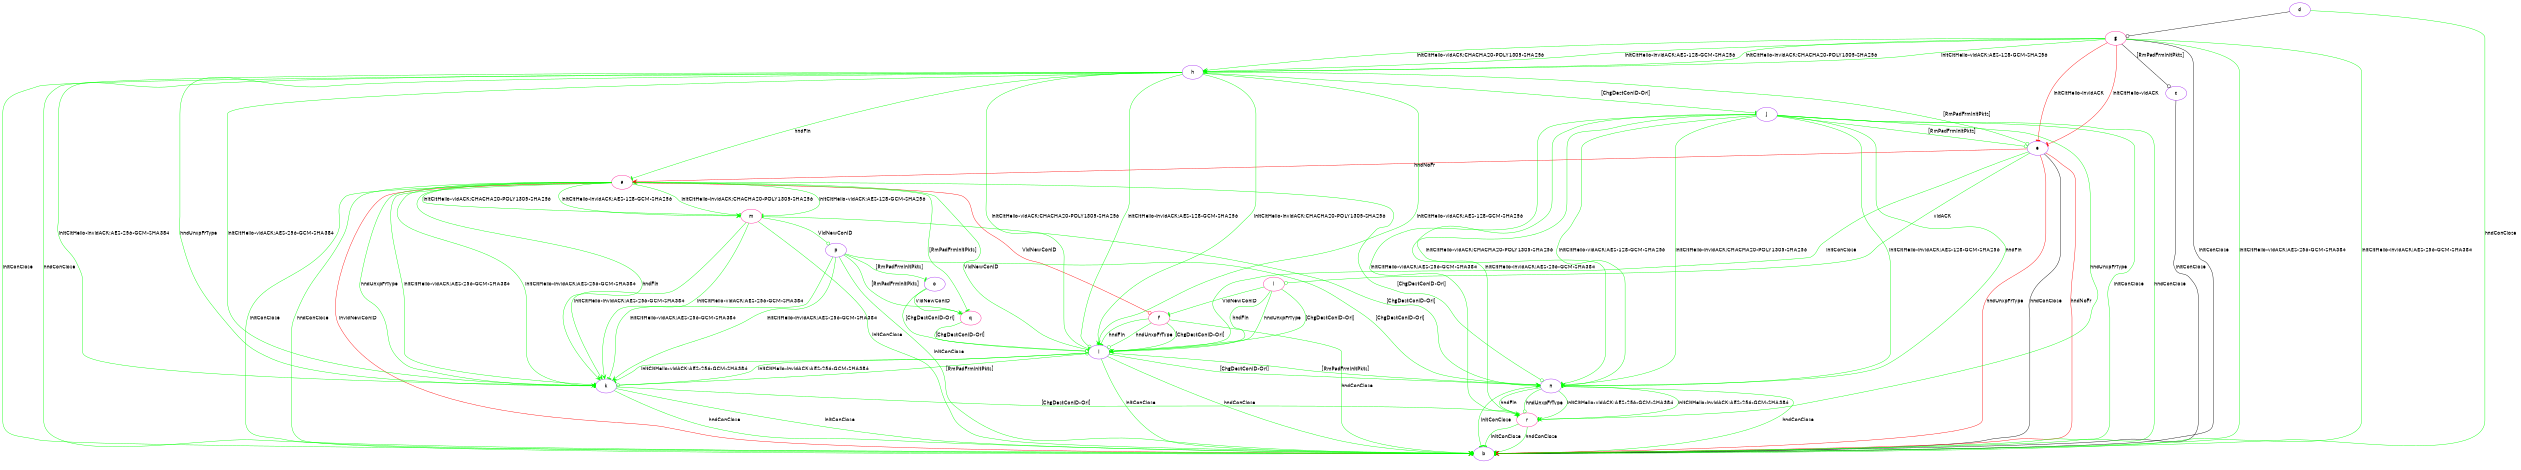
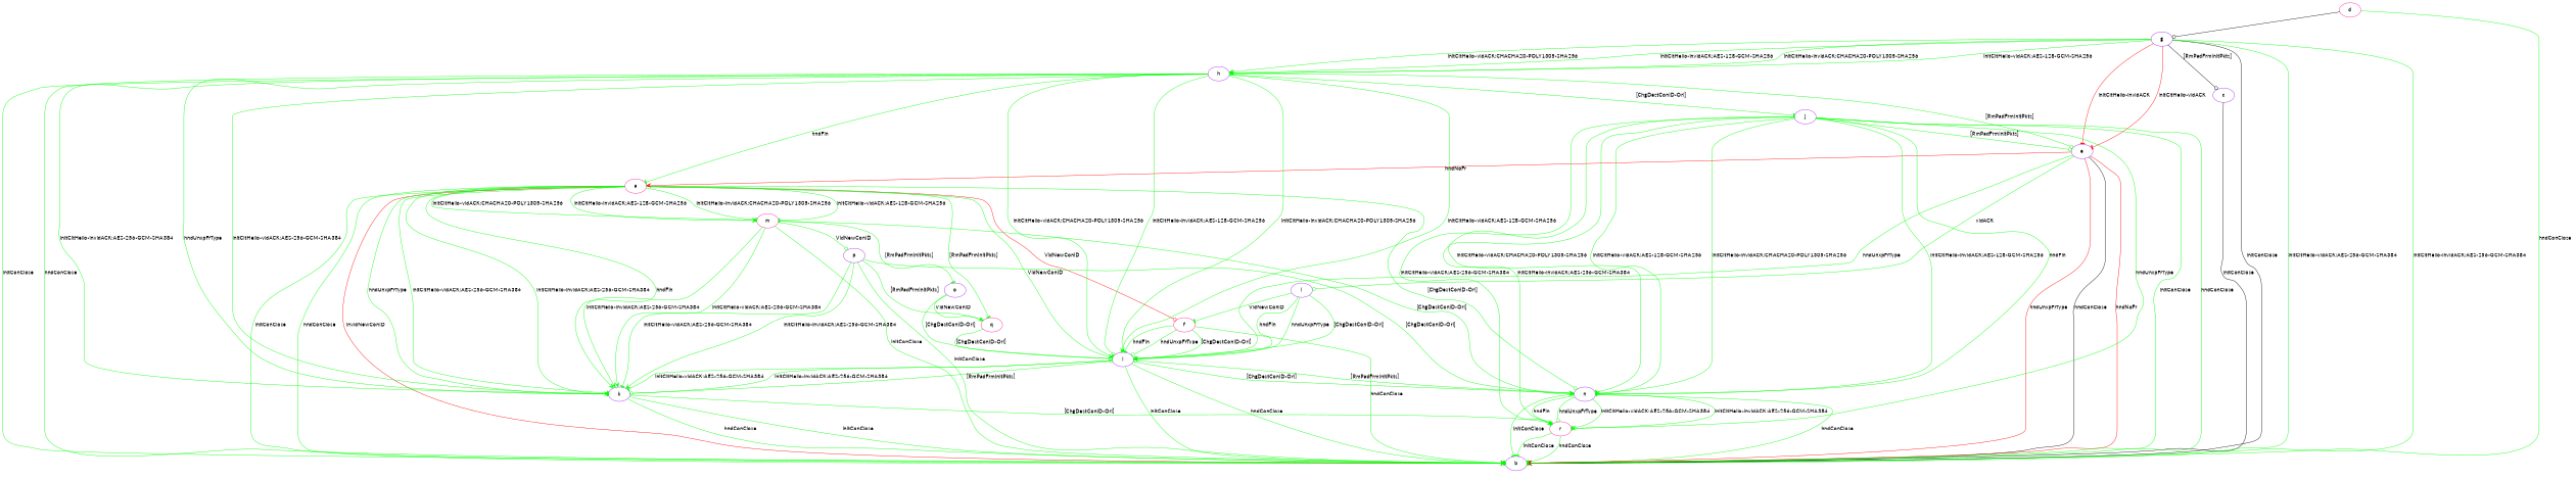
  digraph {
    fontname=Lato
    node [color=purple fontname=Lato]
    edge [arrowhead=odot color=green fontname=Lato]
    a [color=deeppink]
    b
    f [color=deeppink]
    i
    k
    m [color=deeppink]
    n
    q [color=deeppink]
    r [color=deeppink]
-   l [color=deeppink]
+   l
    o
    p
    c
-   d
-   g [color=deeppink]
+   d [color=deeppink]
+   g
    e
    h
    j
    a -> b [arrowhead=vee label="initConClose "]
    a -> b [arrowhead=vee label="hndConClose "]
    a -> b [arrowhead=vee color=red label="InvldNewConID "]
    a -> f [color=red label="VldNewConID "]
-   i -> a [arrowhead=vee label="VldNewConID "]
+   a -> i [arrowhead=vee label="VldNewConID "]
    a -> k [arrowhead=tee label="initCltHello-vldACK:AES-256-GCM-SHA384 "]
    a -> k [arrowhead=tee label="initCltHello-invldACK:AES-256-GCM-SHA384 "]
    a -> k [arrowhead=vee label="hndFin "]
    a -> k [arrowhead=tee label="hndUnxpFrType "]
    a -> m [arrowhead=tee label="initCltHello-vldACK:AES-128-GCM-SHA256 "]
    a -> m [arrowhead=vee label="initCltHello-vldACK:CHACHA20-POLY1305-SHA256 "]
    a -> m [arrowhead=vee label="initCltHello-invldACK:AES-128-GCM-SHA256 "]
    a -> m [arrowhead=tee label="initCltHello-invldACK:CHACHA20-POLY1305-SHA256 "]
    a -> n [label="[ChgDestConID-Ori] "]
    a -> q [arrowhead=tee label="[RmPadFrmInitPkts] "]
    f -> b [label="hndConClose "]
    f -> i [arrowhead=tee label="hndFin "]
    f -> i [label="hndUnxpFrType "]
    f -> i [label="[ChgDestConID-Ori] "]
    i -> b [arrowhead=vee label="initConClose "]
    i -> b [arrowhead=vee label="hndConClose "]
    i -> k [arrowhead=tee label="initCltHello-vldACK:AES-256-GCM-SHA384 "]
    i -> k [label="initCltHello-invldACK:AES-256-GCM-SHA384 "]
    i -> n [arrowhead=vee label="[ChgDestConID-Ori] "]
    k -> b [label="initConClose "]
    k -> b [arrowhead=tee label="hndConClose "]
    k -> i [label="[RmPadFrmInitPkts] "]
    k -> r [arrowhead=vee label="[ChgDestConID-Ori] "]
    m -> b [label="initConClose "]
    m -> k [arrowhead=vee label="initCltHello-vldACK:AES-256-GCM-SHA384 "]
    m -> k [arrowhead=vee label="initCltHello-invldACK:AES-256-GCM-SHA384 "]
    m -> n [arrowhead=vee label="[ChgDestConID-Ori] "]
-   p -> o [arrowhead=tee label="[RmPadFrmInitPkts] "]
+   m -> o [arrowhead=tee label="[RmPadFrmInitPkts] "]
    m -> p [label="VldNewConID "]
    n -> b [arrowhead=tee label="initConClose "]
    n -> b [arrowhead=vee label="hndConClose "]
    n -> i [label="[RmPadFrmInitPkts] "]
    n -> r [label="initCltHello-vldACK:AES-256-GCM-SHA384 "]
    n -> r [arrowhead=vee label="initCltHello-invldACK:AES-256-GCM-SHA384 "]
    n -> r [arrowhead=tee label="hndFin "]
    n -> r [label="hndUnxpFrType "]
    q -> i [label="[ChgDestConID-Ori] "]
    r -> b [arrowhead=tee label="initConClose "]
    r -> b [label="hndConClose "]
    l -> f [arrowhead=tee label="VldNewConID "]
    l -> i [arrowhead=vee label="hndFin "]
    l -> i [arrowhead=vee label="hndUnxpFrType "]
    l -> i [label="[ChgDestConID-Ori] "]
    o -> i [label="[ChgDestConID-Ori] "]
    o -> q [label="VldNewConID "]
    p -> b [label="initConClose "]
    p -> k [arrowhead=tee label="initCltHello-vldACK:AES-256-GCM-SHA384 "]
    p -> k [arrowhead=vee label="initCltHello-invldACK:AES-256-GCM-SHA384 "]
    p -> n [arrowhead=vee label="[ChgDestConID-Ori] "]
    p -> q [arrowhead=vee label="[RmPadFrmInitPkts] "]
    c -> b [label="initConClose " color=""]
    d -> b [arrowhead=tee label="hndConClose "]
    d -> g [color=""]
    g -> b [label="initConClose " color=""]
    g -> b [arrowhead=tee label="initCltHello-vldACK:AES-256-GCM-SHA384 "]
    g -> b [arrowhead=tee label="initCltHello-invldACK:AES-256-GCM-SHA384 "]
    g -> c [label="[RmPadFrmInitPkts] " color=""]
    g -> e [arrowhead=tee color=red label="initCltHello-vldACK "]
    g -> e [arrowhead=tee color=red label="initCltHello-invldACK "]
    g -> h [arrowhead=vee label="initCltHello-vldACK:AES-128-GCM-SHA256 "]
    g -> h [arrowhead=vee label="initCltHello-vldACK:CHACHA20-POLY1305-SHA256 "]
    g -> h [arrowhead=vee label="initCltHello-invldACK:AES-128-GCM-SHA256 "]
    g -> h [label="initCltHello-invldACK:CHACHA20-POLY1305-SHA256 "]
    e -> a [arrowhead=vee color=red label="hndNoFr "]
    e -> b [arrowhead=vee label="hndConClose " color=""]
    e -> b [arrowhead=vee color=red label="hndNoFr "]
    e -> b [arrowhead=vee color=red label="hndUnxpFrType "]
-   e -> i [label="initConClose "]
+   e -> i [label="hndUnxpFrType "]
    e -> l [label="vldACK "]
    h -> a [arrowhead=tee label="hndFin "]
    h -> b [label="initConClose "]
    h -> b [arrowhead=tee label="hndConClose "]
    h -> i [arrowhead=tee label="initCltHello-vldACK:AES-128-GCM-SHA256 "]
    h -> i [arrowhead=tee label="initCltHello-vldACK:CHACHA20-POLY1305-SHA256 "]
    h -> i [label="initCltHello-invldACK:AES-128-GCM-SHA256 "]
    h -> i [arrowhead=vee label="initCltHello-invldACK:CHACHA20-POLY1305-SHA256 "]
    h -> k [arrowhead=vee label="initCltHello-vldACK:AES-256-GCM-SHA384 "]
    h -> k [arrowhead=tee label="initCltHello-invldACK:AES-256-GCM-SHA384 "]
    h -> k [label="hndUnxpFrType "]
    h -> e [label="[RmPadFrmInitPkts] "]
    h -> j [arrowhead=tee label="[ChgDestConID-Ori] "]
    j -> b [arrowhead=tee label="initConClose "]
    j -> b [arrowhead=tee label="hndConClose "]
    j -> n [arrowhead=tee label="initCltHello-vldACK:AES-128-GCM-SHA256 "]
    j -> n [arrowhead=tee label="initCltHello-vldACK:CHACHA20-POLY1305-SHA256 "]
    j -> n [arrowhead=tee label="initCltHello-invldACK:AES-128-GCM-SHA256 "]
    j -> n [arrowhead=vee label="initCltHello-invldACK:CHACHA20-POLY1305-SHA256 "]
    j -> n [label="hndFin "]
    j -> r [label="initCltHello-vldACK:AES-256-GCM-SHA384 "]
    j -> r [arrowhead=vee label="initCltHello-invldACK:AES-256-GCM-SHA384 "]
    j -> r [arrowhead=tee label="hndUnxpFrType "]
    j -> e [label="[RmPadFrmInitPkts] "]
  }
